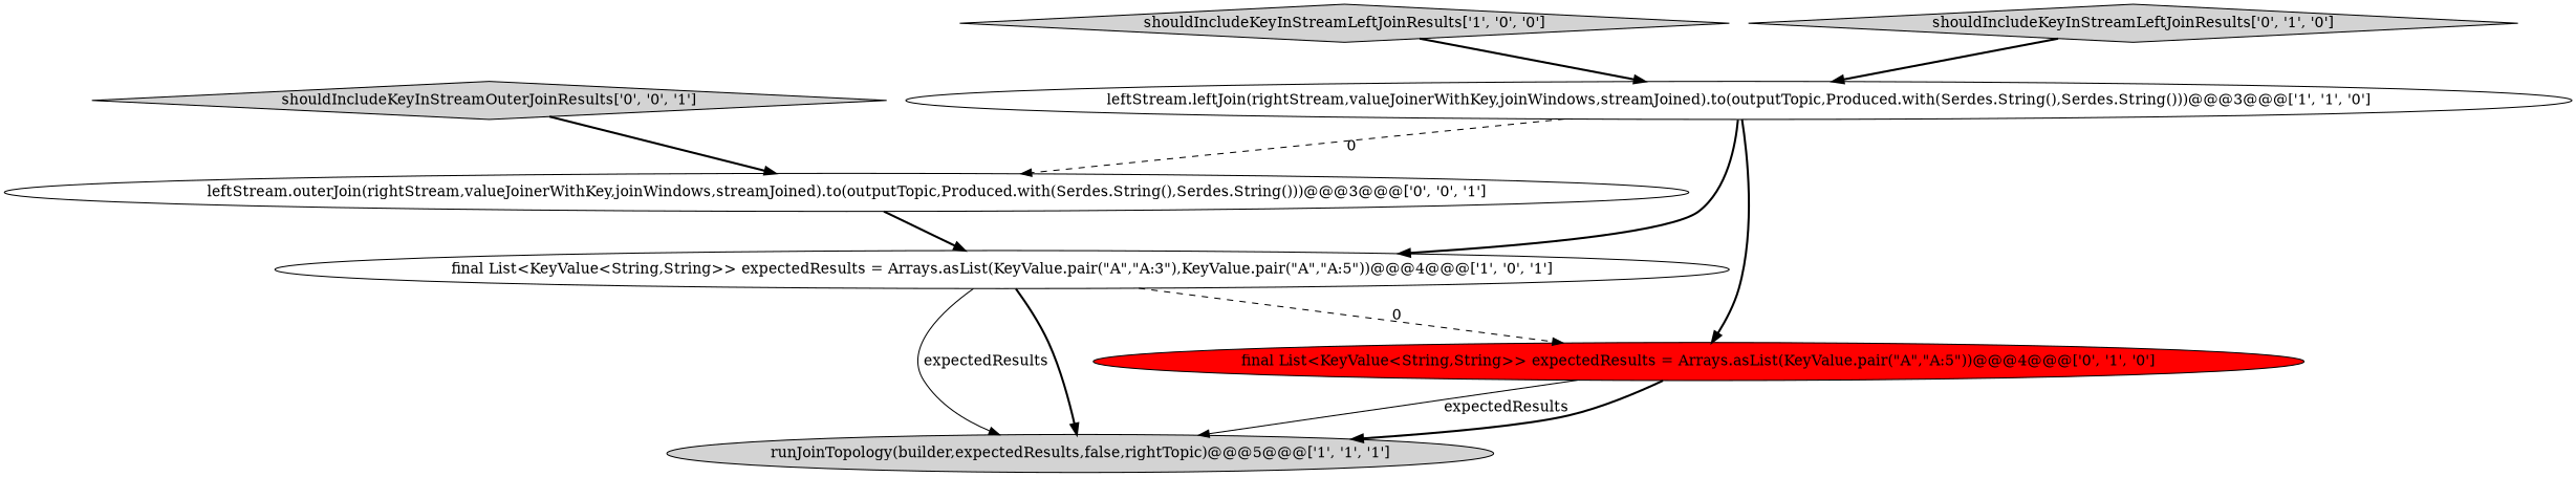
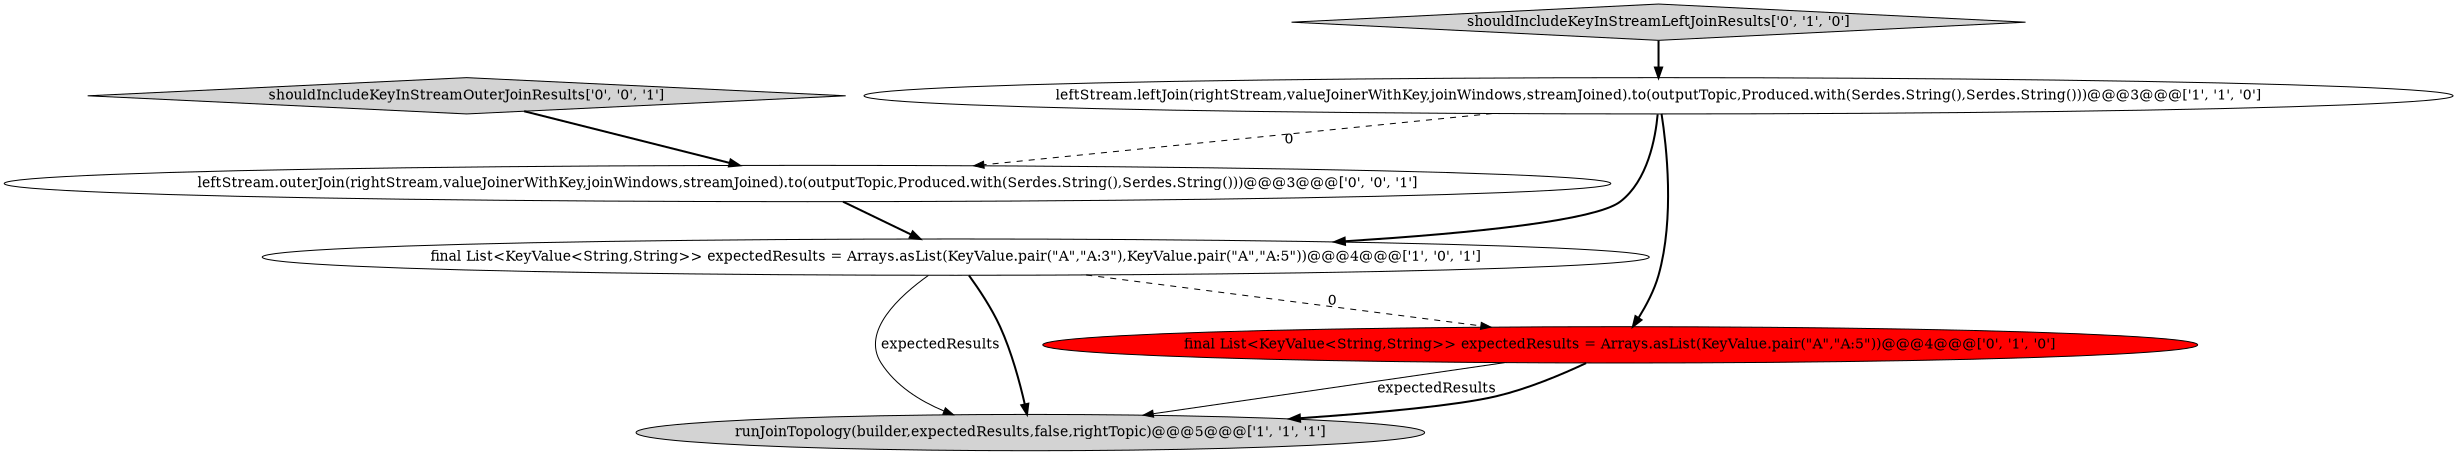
  digraph {
    node [fillcolor=lightgray shape=ellipse style=filled]
    edge [style=bold]
    n1 [fillcolor=white label="leftStream.outerJoin(rightStream,valueJoinerWithKey,joinWindows,streamJoined).to(outputTopic,Produced.with(Serdes.String(),Serdes.String()))@@@3@@@['0', '0', '1']"]
    n2 [fillcolor=white label="final List<KeyValue<String,String>> expectedResults = Arrays.asList(KeyValue.pair(\"A\",\"A:3\"),KeyValue.pair(\"A\",\"A:5\"))@@@4@@@['1', '0', '1']"]
-   n3 [label="shouldIncludeKeyInStreamLeftJoinResults['1', '0', '0']" shape=diamond]
    n4 [fillcolor=white label="leftStream.leftJoin(rightStream,valueJoinerWithKey,joinWindows,streamJoined).to(outputTopic,Produced.with(Serdes.String(),Serdes.String()))@@@3@@@['1', '1', '0']"]
    n5 [label="runJoinTopology(builder,expectedResults,false,rightTopic)@@@5@@@['1', '1', '1']"]
    n6 [fillcolor=red label="final List<KeyValue<String,String>> expectedResults = Arrays.asList(KeyValue.pair(\"A\",\"A:5\"))@@@4@@@['0', '1', '0']"]
    n7 [label="shouldIncludeKeyInStreamLeftJoinResults['0', '1', '0']" shape=diamond]
    n8 [label="shouldIncludeKeyInStreamOuterJoinResults['0', '0', '1']" shape=diamond]
    n1 -> n2
    n2 -> n5 [label=expectedResults style=solid]
    n2 -> n5
    n2 -> n6 [label=0 style=dashed]
-   n3 -> n4
    n4 -> n1 [label=0 style=dashed]
    n4 -> n2
    n4 -> n6
    n6 -> n5 [label=expectedResults style=solid]
    n6 -> n5
    n7 -> n4
    n8 -> n1
  }
